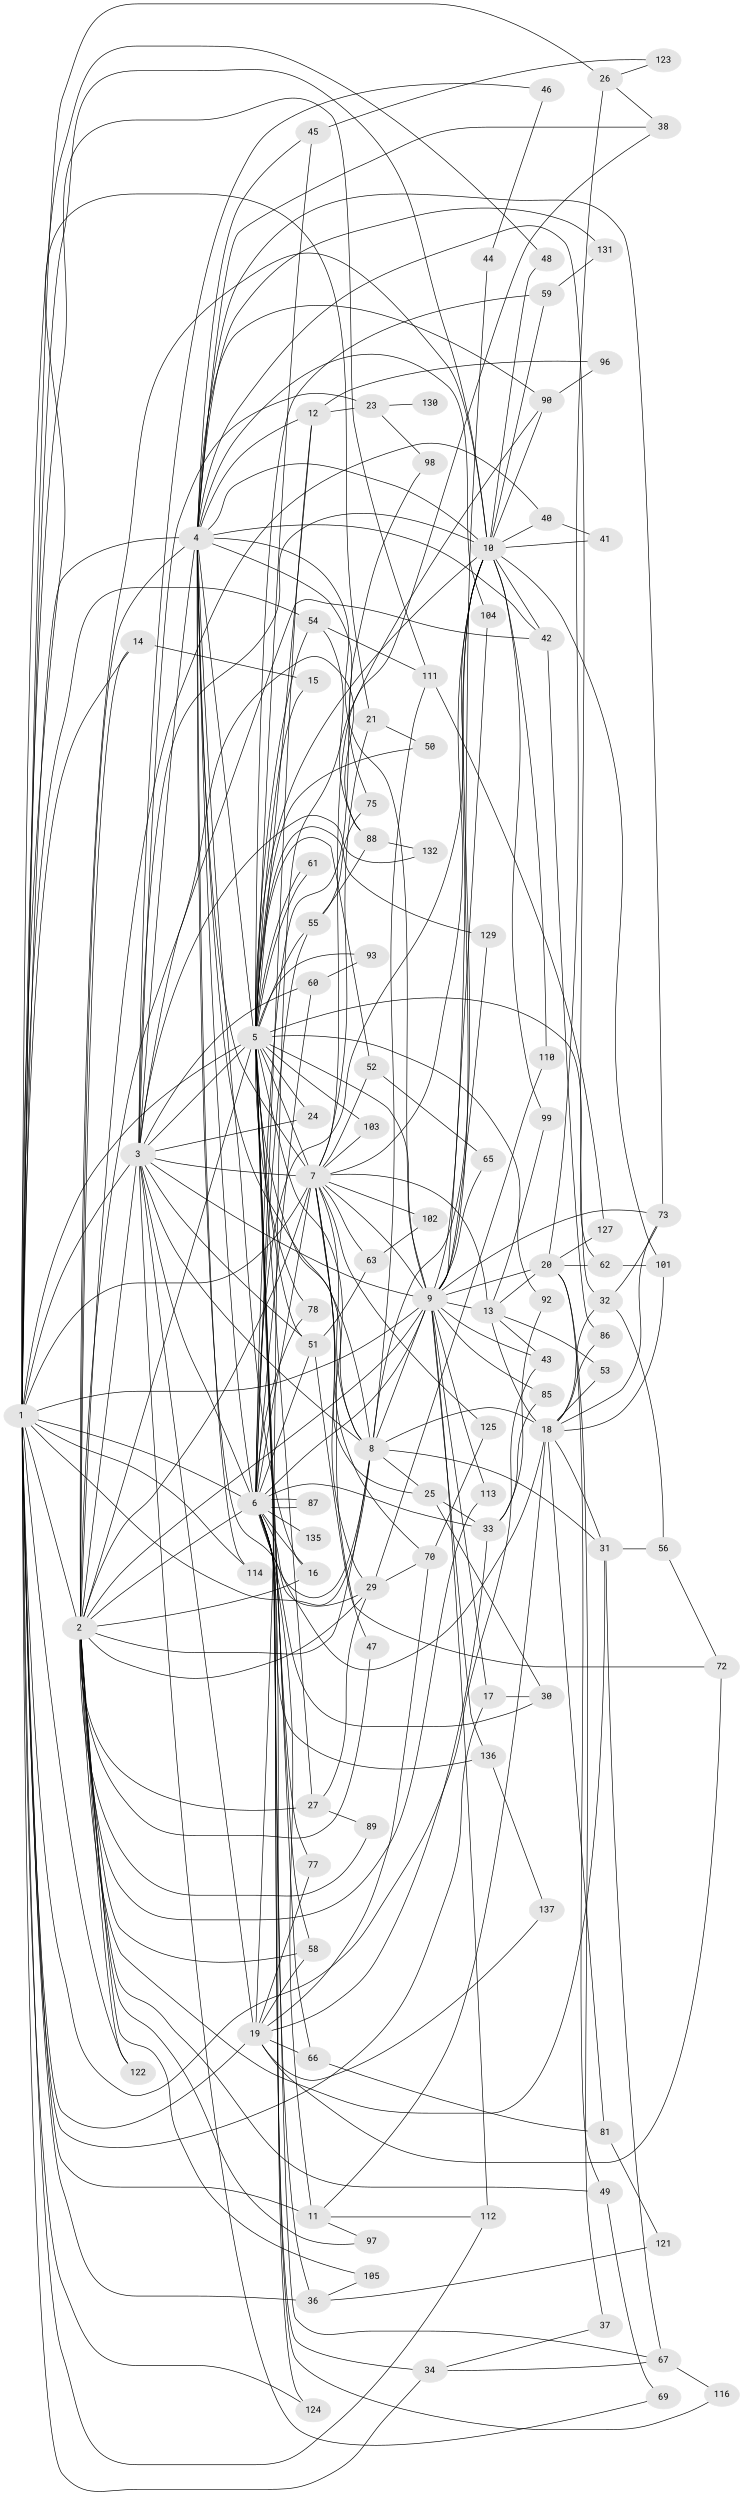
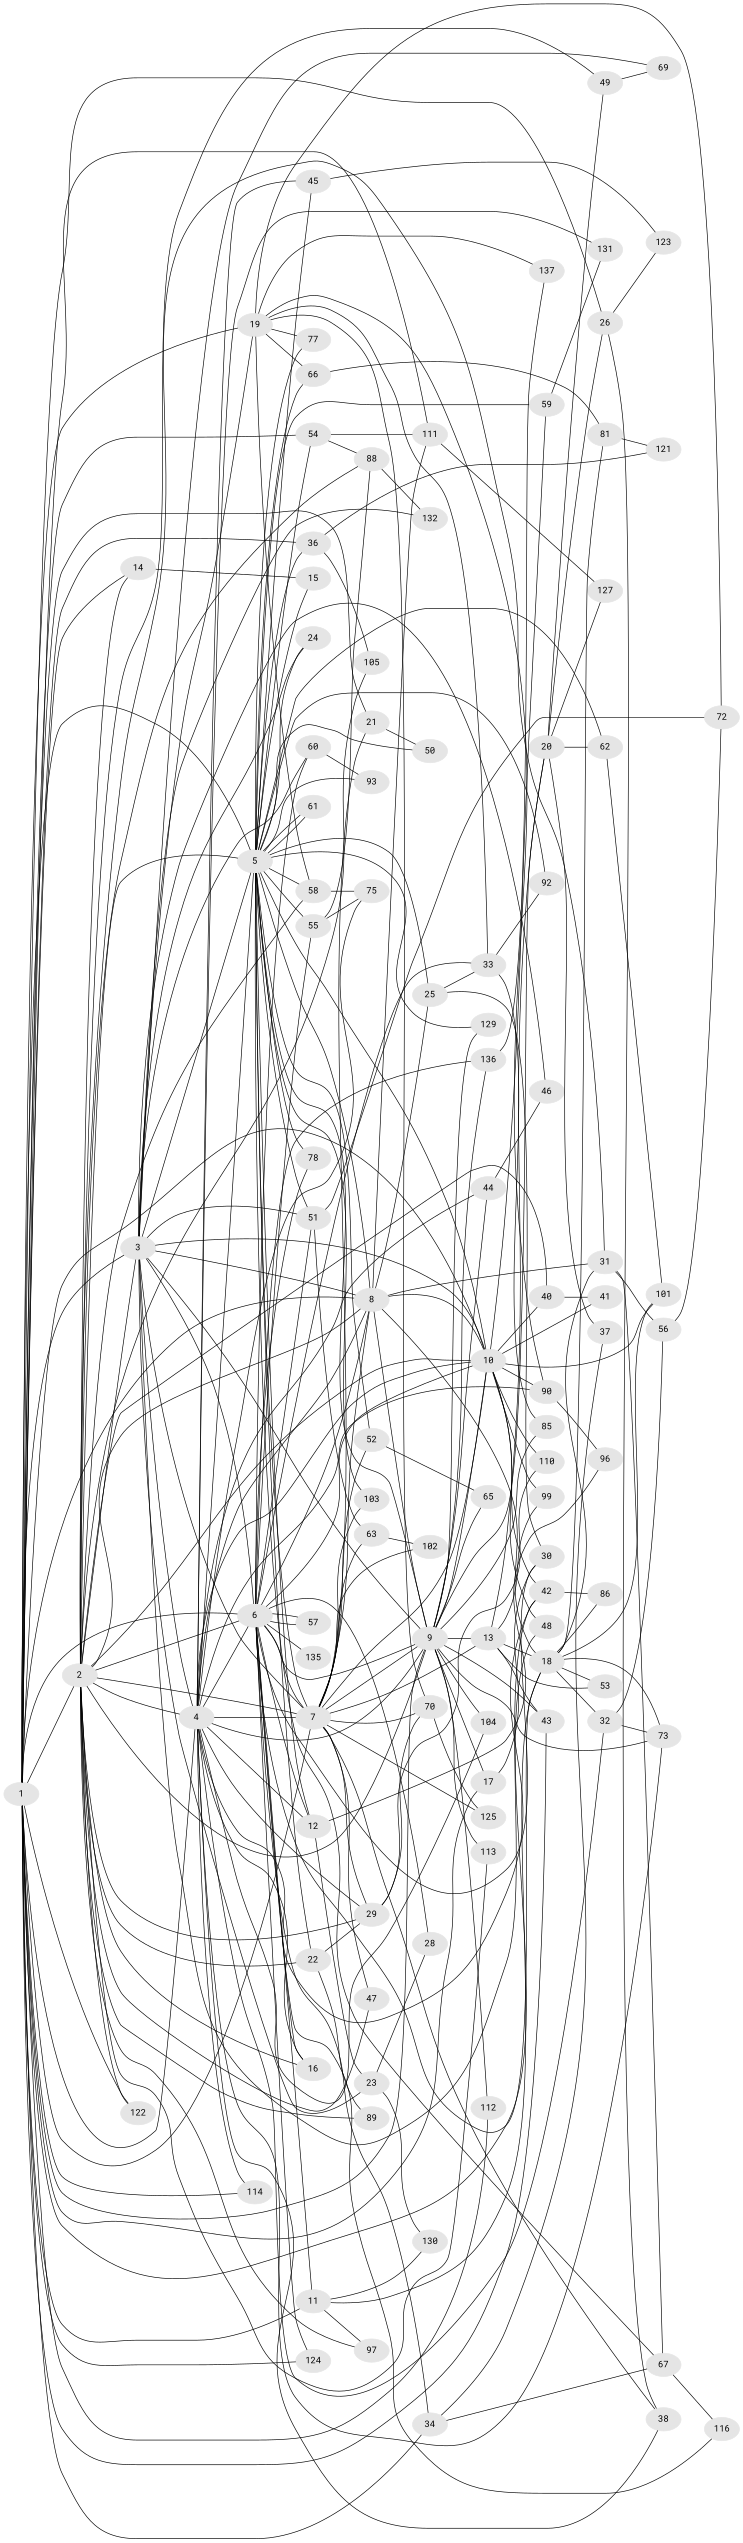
  graph {
    fontname="Roboto Mono"
    rankdir=LR
    node [color=gray90 fontname="Roboto Mono" style=filled]
    edge [fontname="Roboto Mono"]
    1 [super="+80"]
    2 [super="+94"]
    3 [super="+84"]
    4 [super="+95"]
    5 [super="+100"]
    6 [super="+22"]
    7 [super="+98"]
    8
    9 [super="+91"]
    10 [super="+76"]
    11 [super="+39"]
    14
    17
    19 [super="+115"]
    21
    26 [super="+64"]
    34
    36
    43 [super="+126"]
    48 [super="+74"]
    54
    111 [super="+128"]
    112
    114
    122
    124
    16
-   27 [super="+82"]
+   27 [super="+82" label=22]
    29 [super="+118"]
    31 [super="+108"]
    40
    47
    49
    58 [super="+138"]
    88 [super="+117"]
    89
    97
    105
    113
    23
    24
    42 [super="+87"]
    46
    51 [super="+71"]
    60
    69
    132
    12
    32
    38
    44
    45
    73 [super="+106"]
    75
    90 [super="+120"]
    104
    131
    15
    25
    50
    52
    55 [super="+79"]
    59
    61
    62
    66
    67 [super="+119"]
    77
    78
    92
    93
    103
    129
    18 [super="+35"]
-   28 [label=98]
+   28
    30 [super="+107"]
    33 [super="+133"]
-   57 [label=87]
+   57
    116
    135
    136
    13 [super="+68"]
    63
    70 [super="+109"]
    102
    125
    20 [super="+83"]
    65
    85
    41
    99
    101 [super="+134"]
    110
    130
    72
    137
    123
    37
    121
    127
    56
    86
    96
    81
    53
    1 -- 2
    1 -- 3
    1 -- 4
    1 -- 5
    1 -- 6
    1 -- 7
    1 -- 8
    1 -- 9
    1 -- 10
    1 -- 11
    1 -- 14
    1 -- 17
    1 -- 19
    1 -- 21
    1 -- 26
    1 -- 34
    1 -- 36
    1 -- 43
    1 -- 48 [weight=2]
    1 -- 54
    1 -- 111
    1 -- 112
    1 -- 114
    1 -- 122
    1 -- 124
    2 -- 3
    2 -- 4
    2 -- 5
    2 -- 6
    2 -- 7
    2 -- 8
    2 -- 9
    2 -- 10
    2 -- 14
    2 -- 122
    2 -- 16
    2 -- 27
    2 -- 29
    2 -- 31
    2 -- 40
    2 -- 47
    2 -- 49
    2 -- 58
    2 -- 88
    2 -- 89
    2 -- 97
    2 -- 105
    2 -- 113
    3 -- 4 [weight=2]
    3 -- 5
    3 -- 6
    3 -- 7
    3 -- 8
    3 -- 9
    3 -- 10
    3 -- 19
    3 -- 23
    3 -- 24
    3 -- 42
    3 -- 46
    3 -- 51
    3 -- 60
    3 -- 69
    3 -- 132
    4 -- 5
    4 -- 6
    4 -- 7 [weight=2]
    4 -- 8
    4 -- 9
    4 -- 10 [weight=2]
    4 -- 114
    4 -- 16
    4 -- 29
    4 -- 42
    4 -- 12
    4 -- 32
    4 -- 38
+   4 -- 44
    4 -- 45
    4 -- 73
    4 -- 75
    4 -- 90
    4 -- 104
    4 -- 131
    5 -- 7
    5 -- 8
    5 -- 9
    5 -- 10
    5 -- 36
    5 -- 54
    5 -- 27
    5 -- 58
    5 -- 24
    5 -- 51
    5 -- 12
    5 -- 45
    5 -- 15
    5 -- 25
    5 -- 50
    5 -- 52
    5 -- 55
    5 -- 59
    5 -- 61
    5 -- 61
    5 -- 62
    5 -- 66
    5 -- 67
    5 -- 77
    5 -- 78
    5 -- 92
    5 -- 93
    5 -- 103
    5 -- 129
    6 -- 7
    6 -- 8 [weight=2]
    6 -- 9
    6 -- 10
    6 -- 11
    6 -- 34
    6 -- 124
    6 -- 16
    6 -- 51
    6 -- 60
    6 -- 12
    6 -- 55
    6 -- 78
    6 -- 18
    6 -- 28
    6 -- 30
    6 -- 33
    6 -- 57
    6 -- 57
    6 -- 116
    6 -- 135
    6 -- 136
    7 -- 8
    7 -- 9
    7 -- 10
    7 -- 21
    7 -- 29
    7 -- 47
    7 -- 38
    7 -- 52
    7 -- 103
    7 -- 13
    7 -- 63
    7 -- 70
    7 -- 102
    7 -- 125
    8 -- 9
    8 -- 10
    8 -- 111
    8 -- 31
    8 -- 25
    8 -- 18
    9 -- 10
    9 -- 17
    9 -- 43
    9 -- 112
    9 -- 113
    9 -- 44
    9 -- 73
    9 -- 104
    9 -- 129
    9 -- 136
    9 -- 13
    9 -- 20
    9 -- 65
    9 -- 85
    10 -- 48
    10 -- 40
    10 -- 42
    10 -- 90
    10 -- 59
    10 -- 41
    10 -- 99
    10 -- 101
    10 -- 110
    11 -- 97
    11 -- 18 [weight=2]
-   11 -- 112
+   11 -- 130
    14 -- 15
    17 -- 30
    19 -- 58
    19 -- 90
    19 -- 66
    19 -- 77
    19 -- 33
    19 -- 70
    19 -- 72
    19 -- 137
    21 -- 50
    26 -- 38
    26 -- 123
    34 -- 67
    34 -- 37
    36 -- 105
    36 -- 121
    54 -- 111
    54 -- 88
    111 -- 127
    27 -- 29
    27 -- 89
    29 -- 70
    29 -- 110
    31 -- 67
    31 -- 56
    40 -- 41
    49 -- 69
+   58 -- 75
    88 -- 132
    23 -- 28
    23 -- 130
    42 -- 86
    51 -- 63
    51 -- 72
    60 -- 93
    12 -- 23
    12 -- 96
    32 -- 73
    32 -- 56
    44 -- 46
    45 -- 123
    90 -- 96
    25 -- 30
    25 -- 33
    52 -- 65
    55 -- 88
    55 -- 75
    59 -- 131
    62 -- 101
    66 -- 81
    67 -- 116
    18 -- 31
    18 -- 32
    18 -- 73
    18 -- 101
    18 -- 86
    18 -- 81
    18 -- 53
    33 -- 92
    33 -- 85
    136 -- 137
    13 -- 43
    13 -- 18
    13 -- 20
    13 -- 99
    13 -- 53
    63 -- 102
    70 -- 125
    20 -- 26
    20 -- 49
    20 -- 62
    20 -- 37
    20 -- 127
    56 -- 72
    81 -- 121
  }
